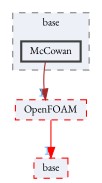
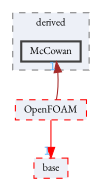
  digraph {
    compound=true
    fontname="EB Garamond"
    node [color=red fillcolor="#edf0f7" fontname="EB Garamond" fontsize=10 shape=box style="filled,dashed"]
    edge [fontcolor=steelblue1 fontname="EB Garamond" fontsize=10 headlabel=1 labeldistance=1.5 labelfontname=Helvetica labelfontsize=10]
    n1 [color=grey25 height=0.2 label=McCowan style="filled,bold" width=0.4]
    n2 [height=0.2 label=OpenFOAM width=0.4]
    n3 [height=0.2 label=base width=0.4]
    subgraph cluster_1 {
      bgcolor="#edf0f7"
      fontsize=10
-     label=base
+     label=derived
      pencolor=grey50
      style="filled,dashed"
      n1
    }
-   n1 -> n2 [color=brown]
+   n2 -> n1 [color=brown]
    n2 -> n3 [color=red]
  }
